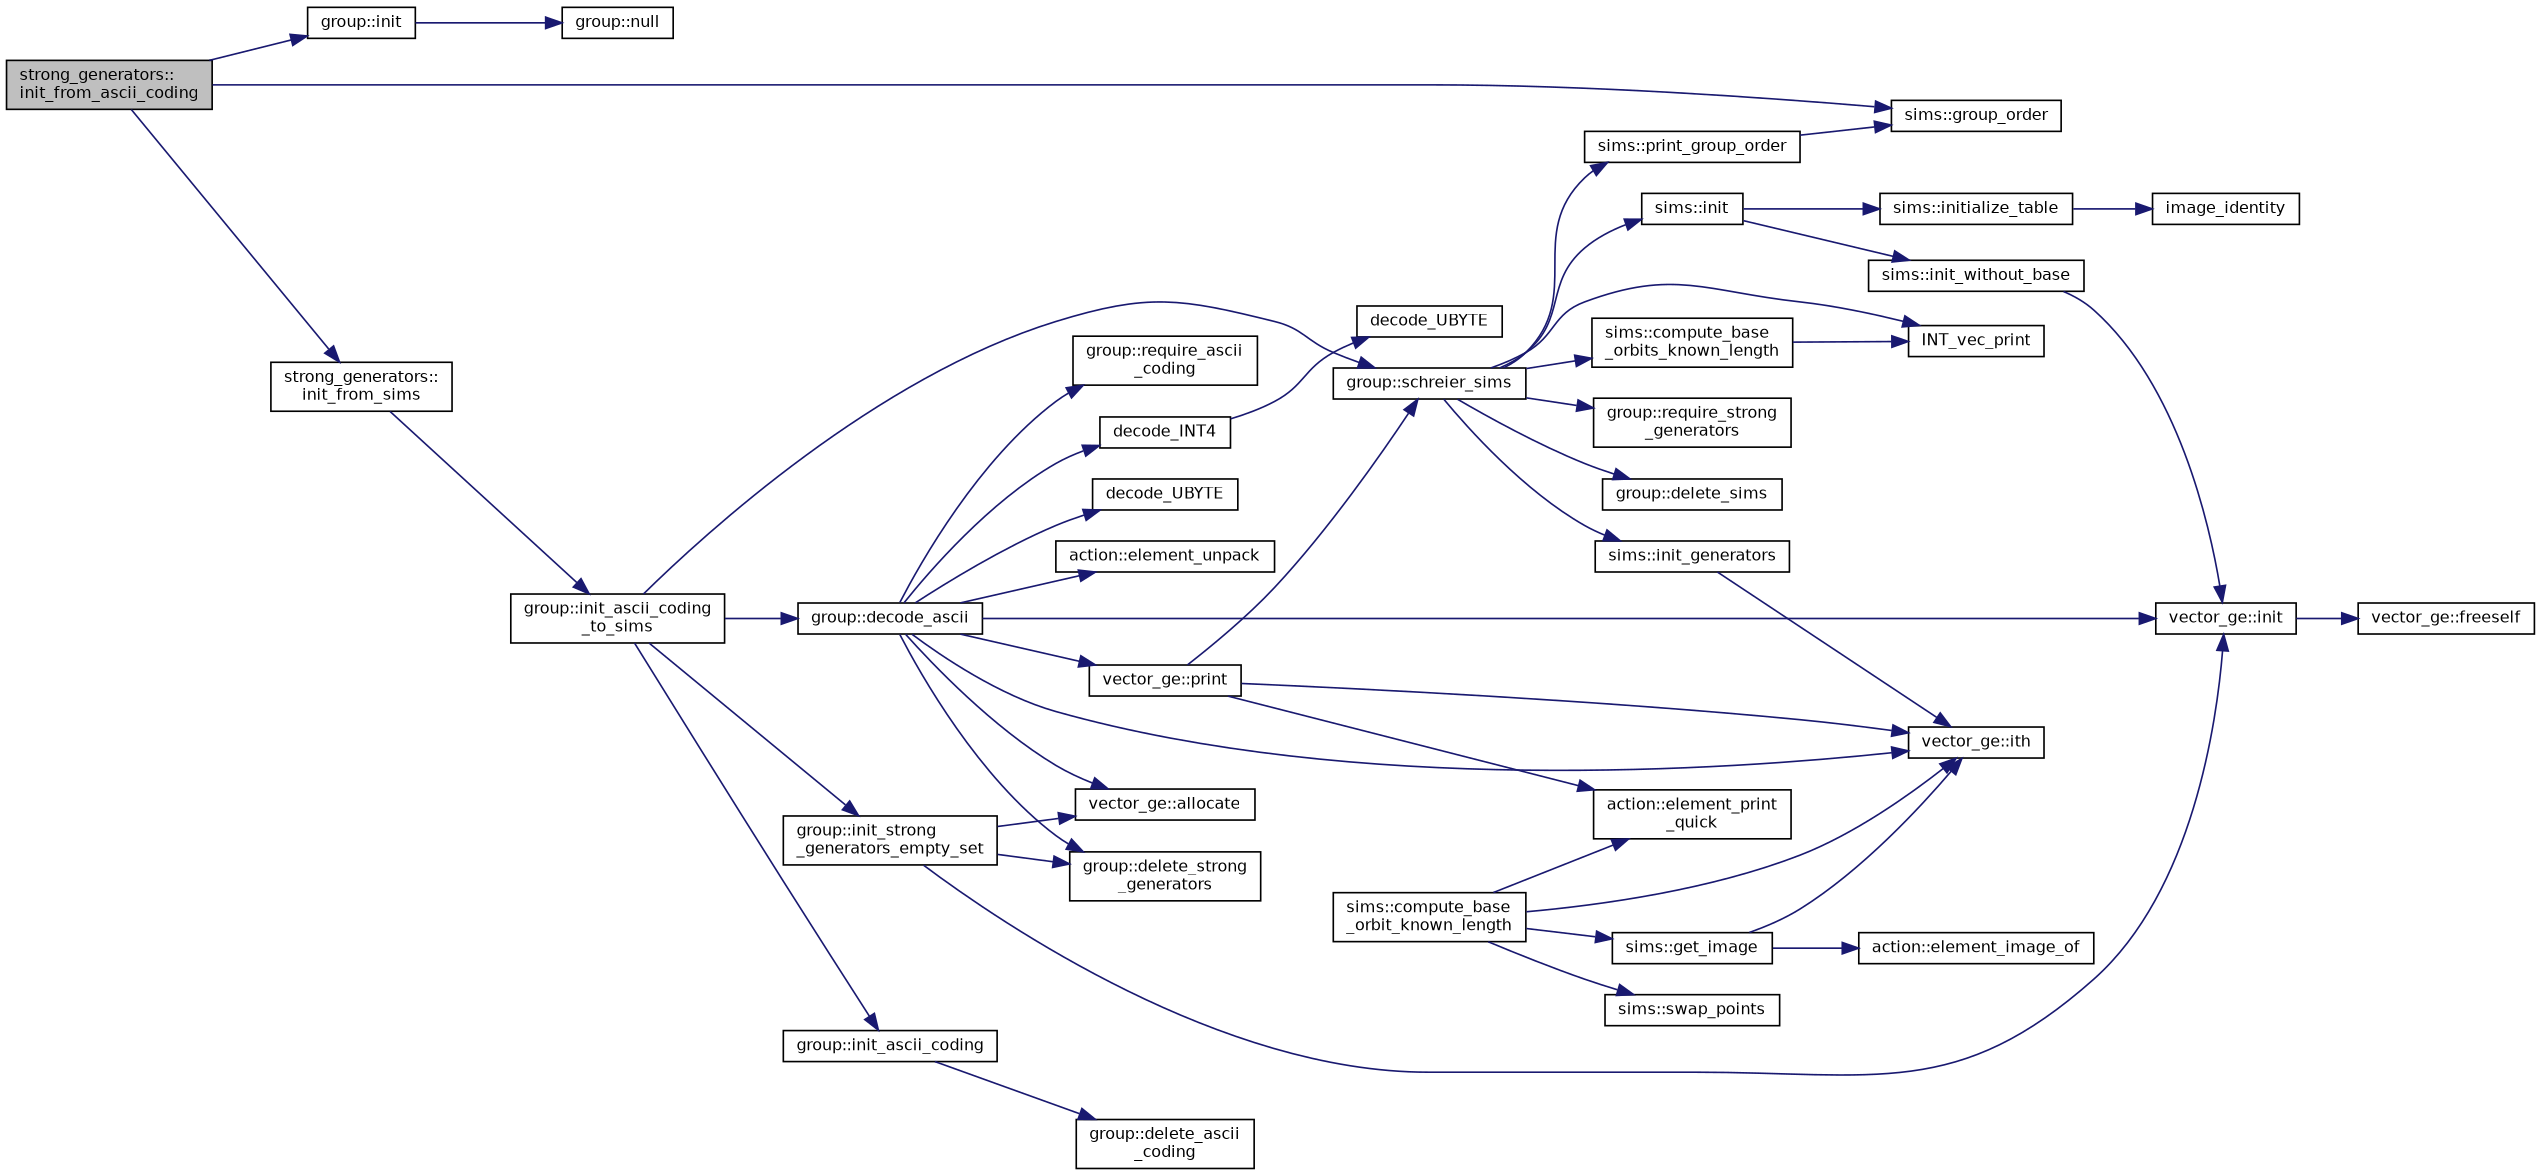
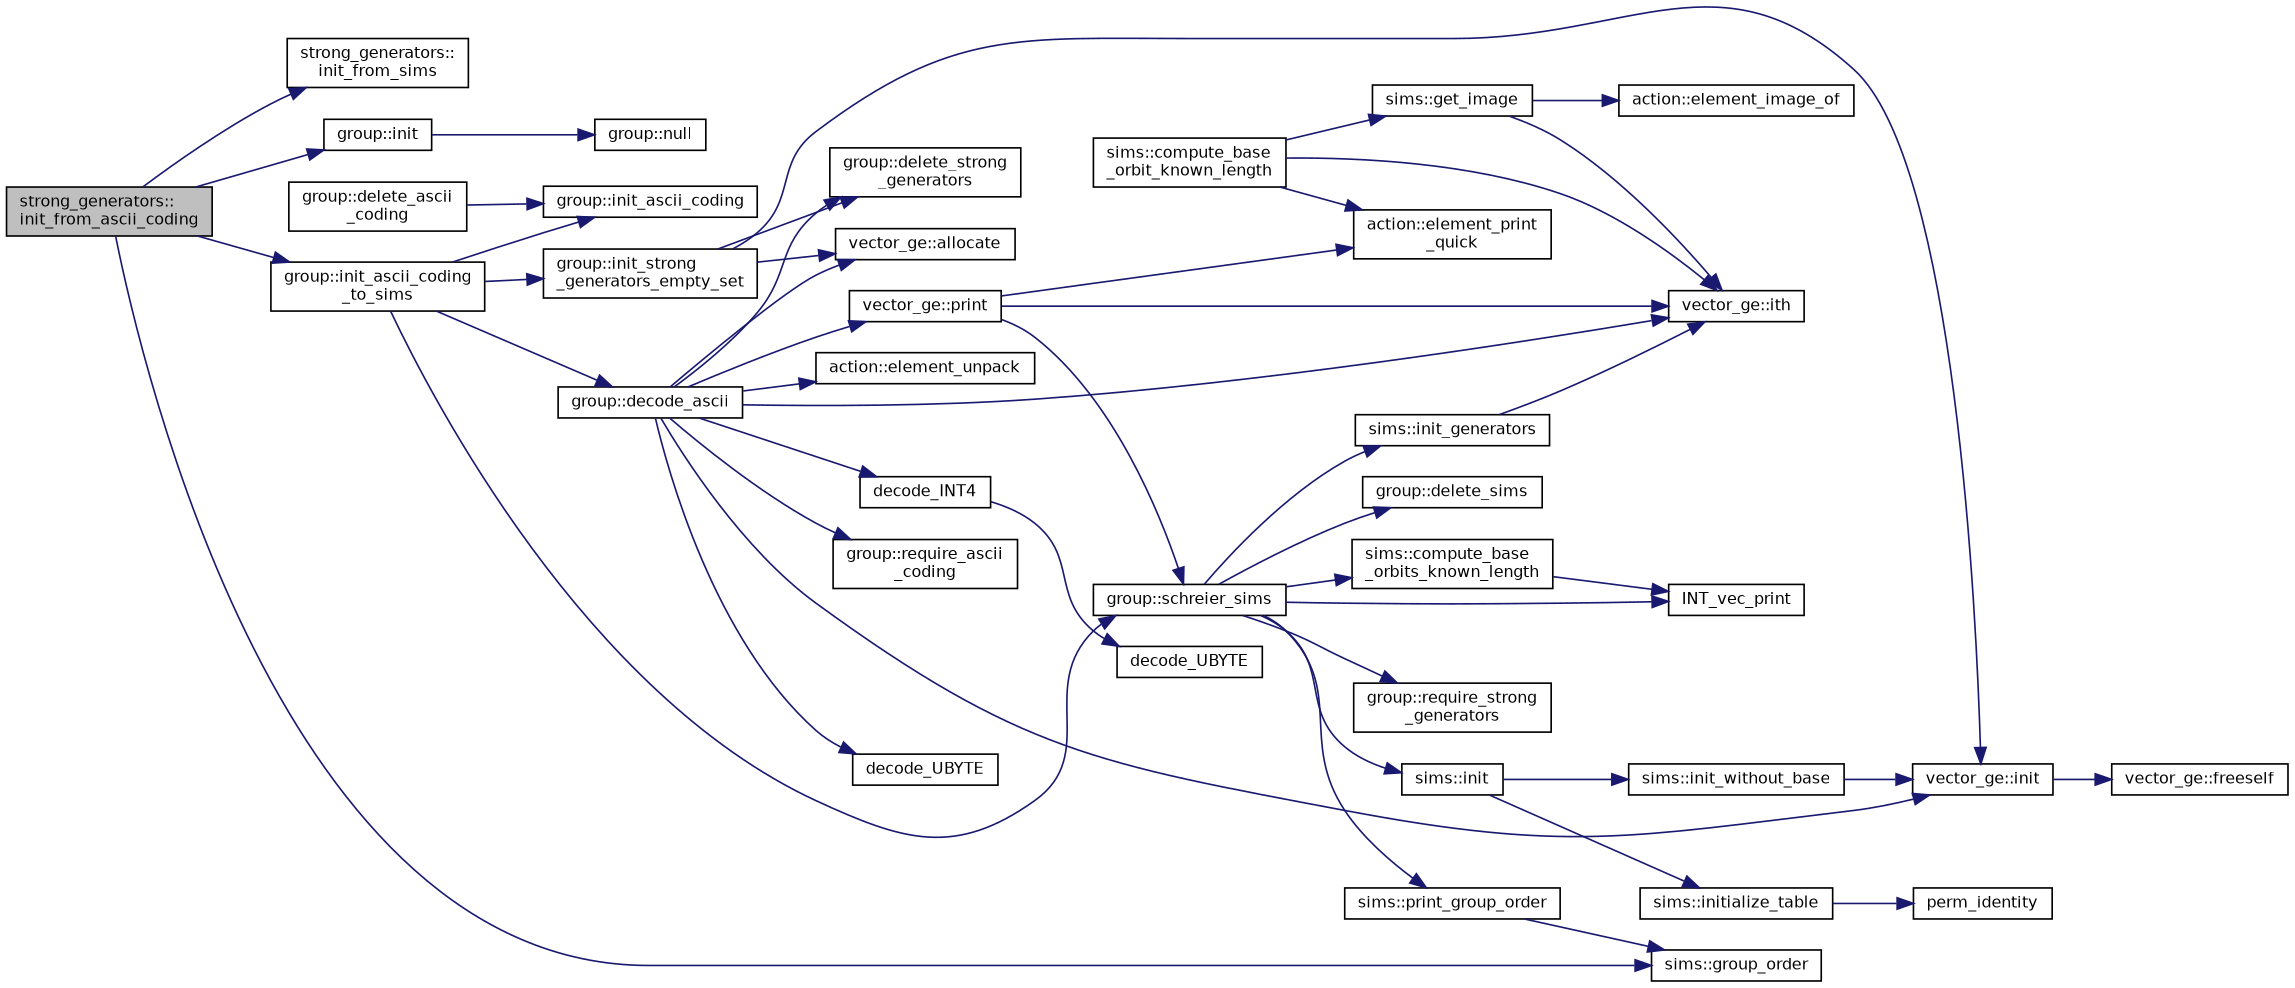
  digraph {
    rankdir=LR
    node [color=black fillcolor=white fontname=Helvetica fontsize=10 shape=record style=filled]
    edge [color=midnightblue fontname=Helvetica fontsize=10 labelfontname=Helvetica labelfontsize=10 style=solid]
    n1 [fillcolor=grey75 fontcolor=black height=0.2 label="strong_generators::\linit_from_ascii_coding" width=0.4]
    n2 [height=0.2 label="group::init" width=0.4]
    n3 [height=0.2 label="group::init_ascii_coding\l_to_sims" width=0.4]
    n4 [height=0.2 label="sims::group_order" width=0.4]
    n5 [height=0.2 label="strong_generators::\linit_from_sims" width=0.4]
    n6 [height=0.2 label="group::null" width=0.4]
    n7 [height=0.2 label="group::init_ascii_coding" width=0.4]
    n8 [height=0.2 label="group::decode_ascii" width=0.4]
    n9 [height=0.2 label="group::init_strong\l_generators_empty_set" width=0.4]
    n10 [height=0.2 label="group::schreier_sims" width=0.4]
    n11 [height=0.2 label="group::delete_ascii\l_coding" width=0.4]
    n12 [height=0.2 label="group::require_ascii\l_coding" width=0.4]
    n13 [height=0.2 label=decode_INT4 width=0.4]
    n14 [height=0.2 label="group::delete_strong\l_generators" width=0.4]
    n15 [height=0.2 label="vector_ge::init" width=0.4]
    n16 [height=0.2 label="vector_ge::allocate" width=0.4]
    n17 [height=0.2 label=decode_UBYTE width=0.4]
    n18 [height=0.2 label="action::element_unpack" width=0.4]
    n19 [height=0.2 label="vector_ge::ith" width=0.4]
    n20 [height=0.2 label="vector_ge::print" width=0.4]
    n21 [height=0.2 label="group::require_strong\l_generators" width=0.4]
    n22 [height=0.2 label="group::delete_sims" width=0.4]
    n23 [height=0.2 label="sims::init" width=0.4]
    n24 [height=0.2 label="sims::init_generators" width=0.4]
    n25 [height=0.2 label=INT_vec_print width=0.4]
    n26 [height=0.2 label="sims::compute_base\l_orbits_known_length" width=0.4]
    n27 [height=0.2 label="sims::print_group_order" width=0.4]
    n28 [height=0.2 label=decode_UBYTE width=0.4]
    n29 [height=0.2 label="vector_ge::freeself" width=0.4]
    n30 [height=0.2 label="action::element_print\l_quick" width=0.4]
    n31 [height=0.2 label="sims::init_without_base" width=0.4]
    n32 [height=0.2 label="sims::initialize_table" width=0.4]
-   n33 [height=0.2 label=image_identity width=0.4]
+   n33 [height=0.2 label=perm_identity width=0.4]
    n34 [height=0.2 label="sims::compute_base\l_orbit_known_length" width=0.4]
-   n35 [height=0.2 label="sims::swap_points" width=0.4]
    n36 [height=0.2 label="sims::get_image" width=0.4]
    n37 [height=0.2 label="action::element_image_of" width=0.4]
    n1 -> n2
-   n5 -> n3
+   n1 -> n3
    n1 -> n4
    n1 -> n5
    n2 -> n6
    n3 -> n7
    n3 -> n8
    n3 -> n9
    n3 -> n10
-   n7 -> n11
+   n11 -> n7
    n8 -> n12
    n8 -> n13
    n8 -> n14
    n8 -> n15
    n8 -> n16
    n8 -> n17
    n8 -> n18
    n8 -> n19
    n8 -> n20
    n9 -> n14
    n9 -> n15
    n9 -> n16
    n10 -> n21
    n10 -> n22
    n10 -> n23
    n10 -> n24
    n10 -> n25
    n10 -> n26
    n10 -> n27
    n13 -> n28
    n15 -> n29
    n20 -> n10
    n20 -> n19
    n20 -> n30
    n23 -> n31
    n23 -> n32
    n24 -> n19
    n26 -> n25
    n27 -> n4
    n31 -> n15
    n32 -> n33
    n34 -> n19
    n34 -> n30
-   n34 -> n35
    n34 -> n36
    n36 -> n19
    n36 -> n37
  }
